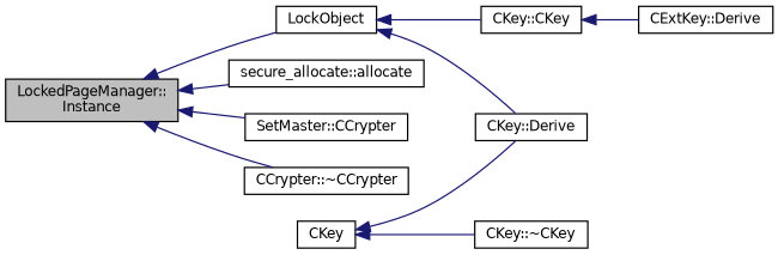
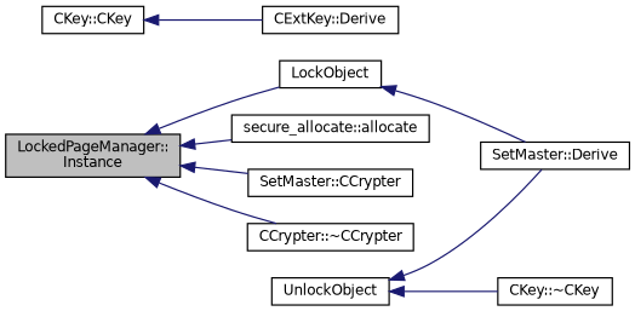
  digraph {
    rankdir=LR
    node [color=black fillcolor=white fontname=Helvetica fontsize=10 shape=record style=filled]
    edge [color=midnightblue dir=back fontname=Helvetica fontsize=10 labelfontname=Helvetica labelfontsize=10 style=solid]
    n1 [fillcolor=grey75 fontcolor=black height=0.2 label="LockedPageManager::\lInstance" width=0.4]
    n2 [height=0.2 label=LockObject width=0.4]
    n3 [height=0.2 label="secure_allocate::allocate" width=0.4]
    n4 [height=0.2 label="SetMaster::CCrypter" width=0.4]
    n5 [height=0.2 label="CCrypter::~CCrypter" width=0.4]
-   n6 [height=0.2 label="CKey::Derive" width=0.4]
+   n6 [height=0.2 label="SetMaster::Derive" width=0.4]
    n7 [height=0.2 label="CKey::CKey" width=0.4]
-   n8 [height=0.2 label=CKey width=0.4]
+   n8 [height=0.2 label=UnlockObject width=0.4]
    n9 [height=0.2 label="CKey::~CKey" width=0.4]
    n10 [height=0.2 label="CExtKey::Derive" width=0.4]
    n1 -> n2
    n1 -> n3
    n1 -> n4
    n1 -> n5
    n2 -> n6
-   n2 -> n7
    n7 -> n10
    n8 -> n6
    n8 -> n9
  }
